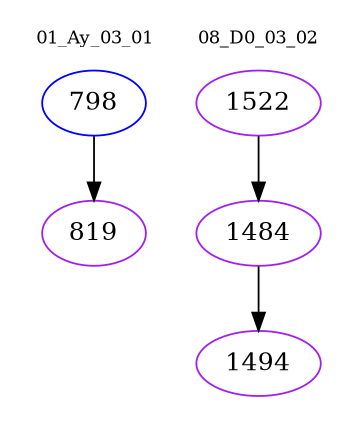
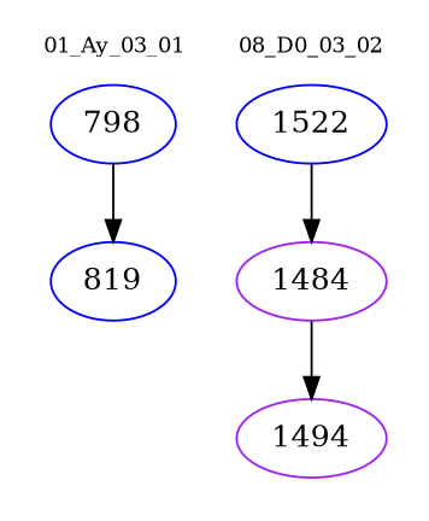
  digraph {
    node [color=purple]
    edge [color=black]
    n1 [color=blue label=798]
-   n2 [label=819]
-   n3 [label=1522]
+   n2 [color=blue label=819]
+   n3 [color=blue label=1522]
    n4 [label=1484]
    n5 [label=1494]
    subgraph cluster_1 {
      color=white
      fontsize=10
      label="01_Ay_03_01"
      n1
      n2
    }
    subgraph cluster_2 {
      color=white
      fontsize=10
      label="08_D0_03_02"
      n3
      n4
      n5
    }
    n1 -> n2
    n3 -> n4
    n4 -> n5
  }
